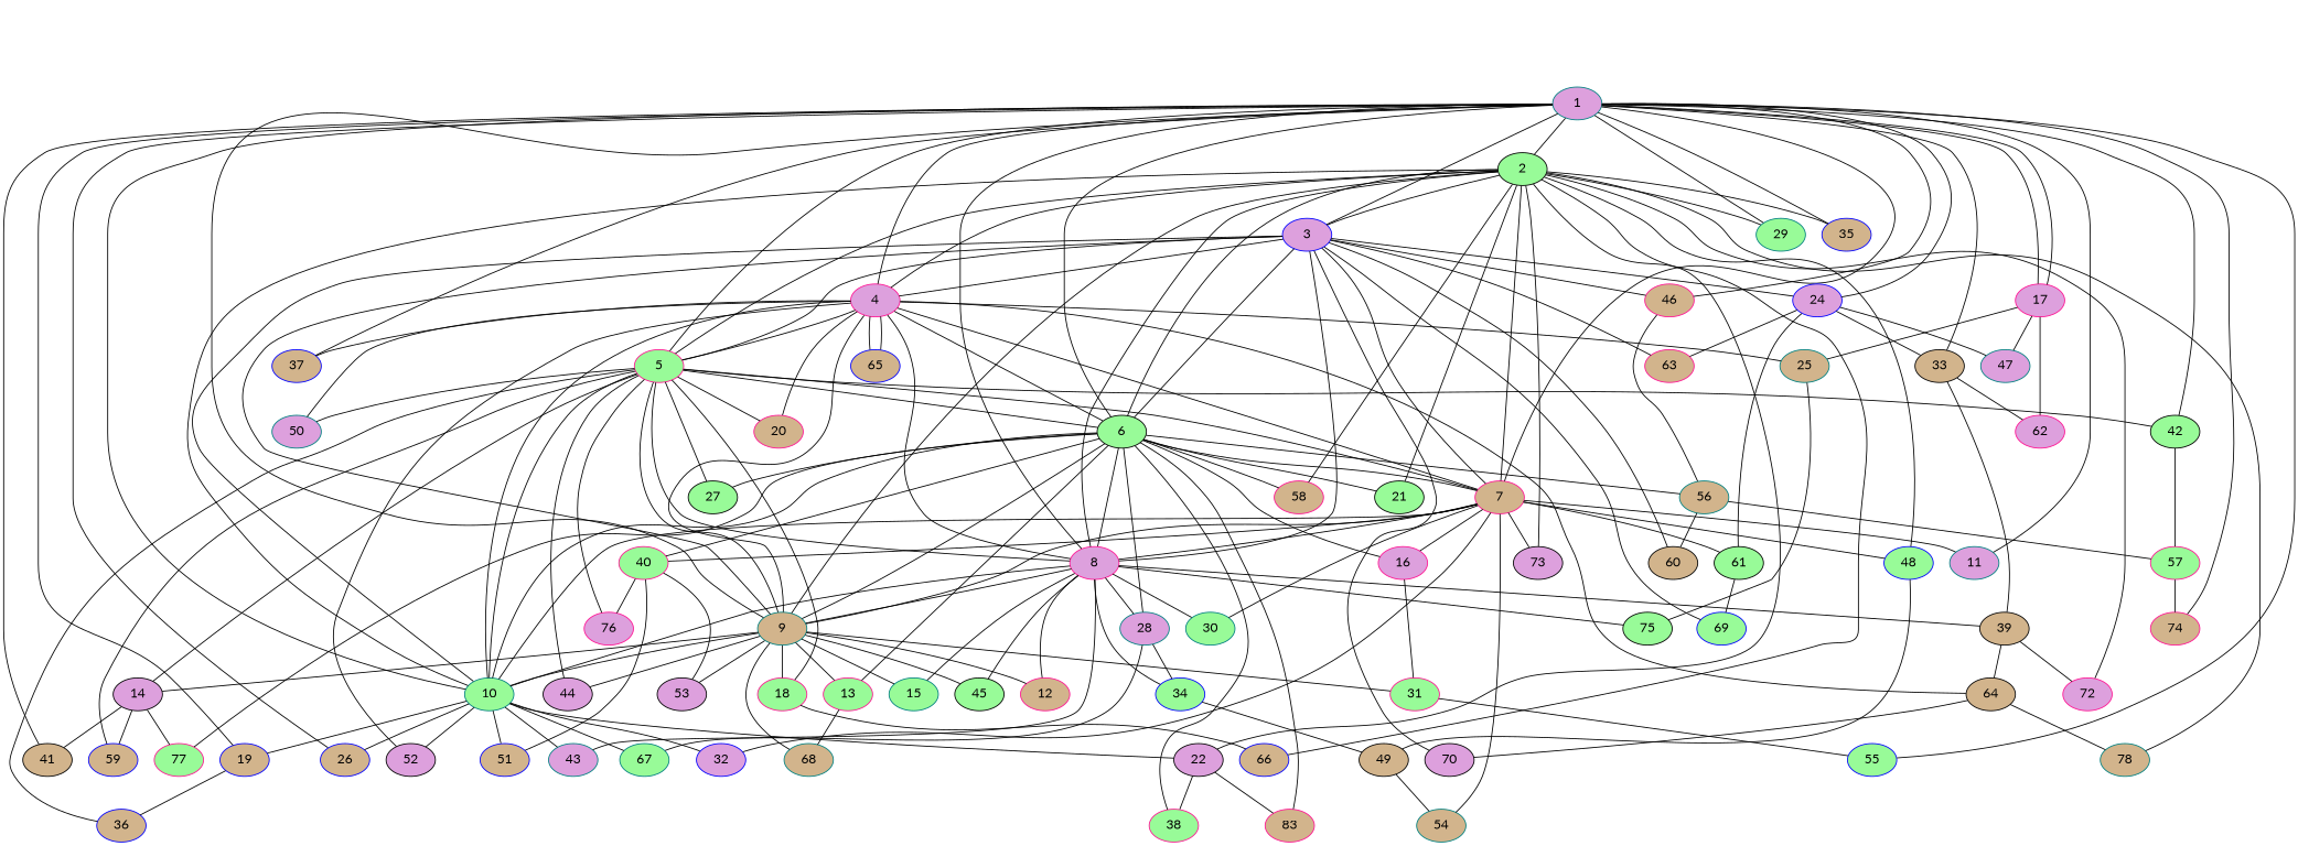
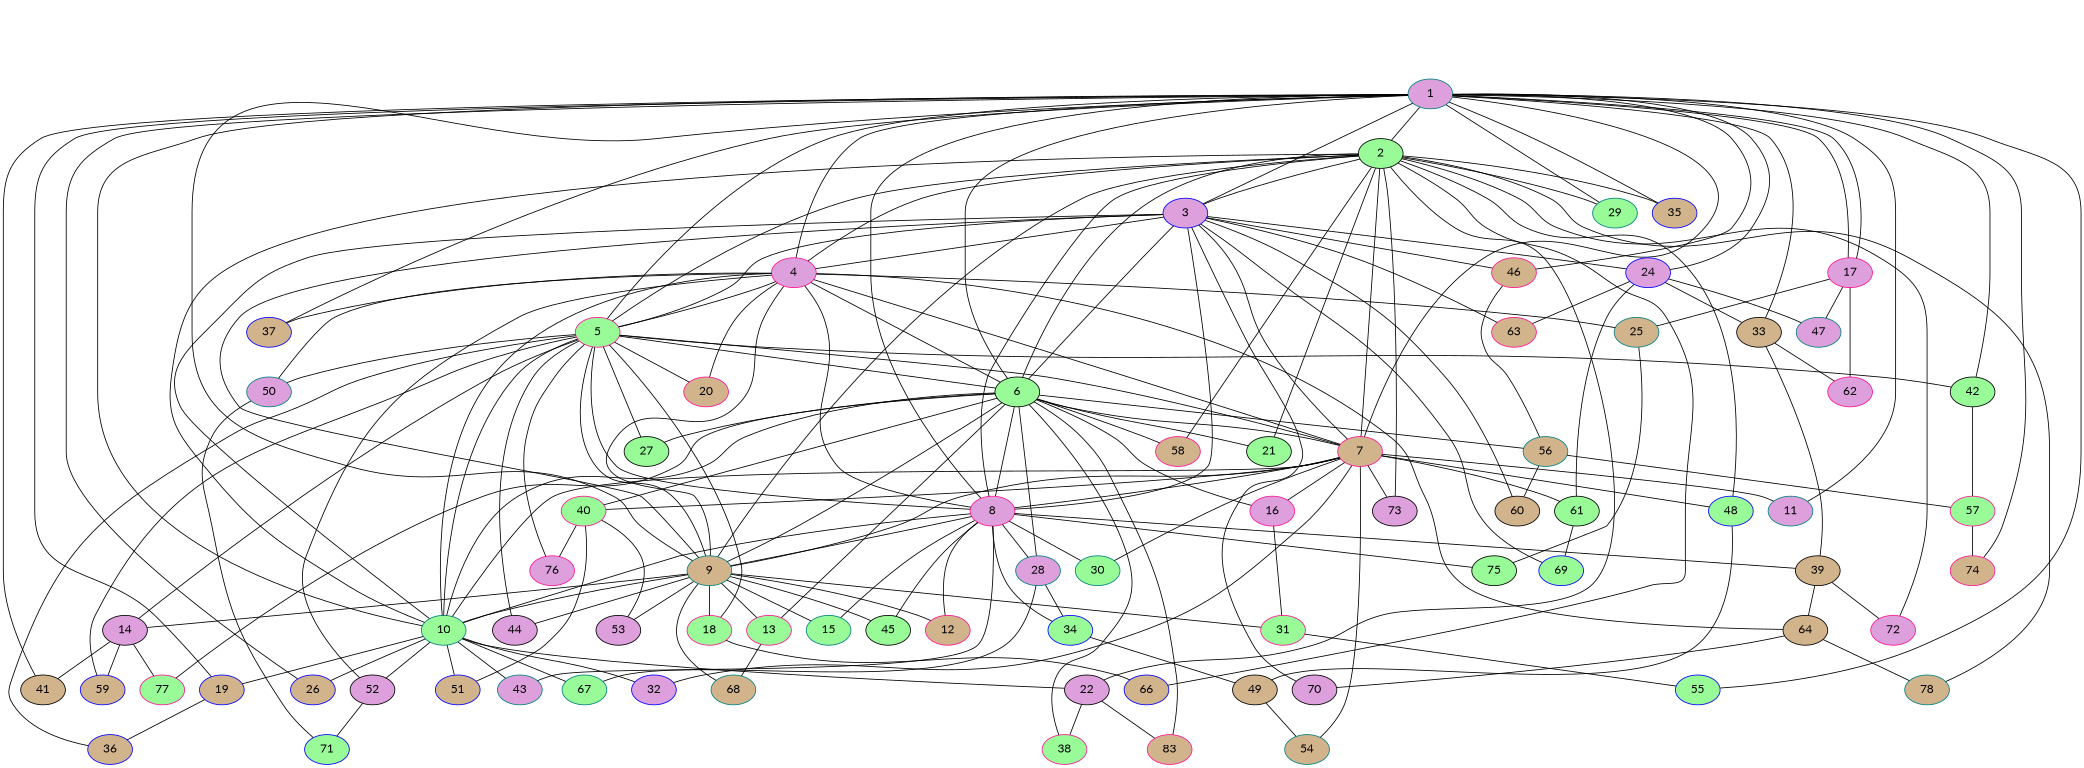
  graph {
    fontname=Lato
    node [color=deeppink fillcolor=tan fontname=Lato style=filled]
    edge [fontname=Lato]
    1 [color=teal fillcolor=plum]
    2 [color=black fillcolor=palegreen]
    3 [color=blue fillcolor=plum]
    4 [fillcolor=plum]
    5 [fillcolor=palegreen]
    6 [color=black fillcolor=palegreen]
    7
    8 [fillcolor=plum]
    9 [color=teal]
    10 [color=teal fillcolor=palegreen]
    11 [color=teal fillcolor=plum]
    17 [fillcolor=plum]
    19 [color=blue]
    24 [color=blue fillcolor=plum]
    26 [color=blue]
    29 [color=teal fillcolor=palegreen]
    33 [color=black]
    35 [color=blue]
    37 [color=blue]
    41 [color=black]
    42 [color=black fillcolor=palegreen]
    46
    55 [color=blue fillcolor=palegreen]
    74
    21 [color=black fillcolor=palegreen]
    22 [color=black fillcolor=plum]
    48 [color=blue fillcolor=palegreen]
    58
    66 [color=blue]
    72 [fillcolor=plum]
    73 [color=black fillcolor=plum]
    78 [color=teal]
    60 [color=black]
    63
    69 [color=blue fillcolor=palegreen]
    70 [color=black fillcolor=plum]
    20
    25 [color=teal]
    50 [color=teal fillcolor=plum]
    52 [color=black fillcolor=plum]
    64 [color=black]
-   65 [color=blue]
    14 [color=black fillcolor=plum]
    18 [fillcolor=palegreen]
    27 [color=black fillcolor=palegreen]
    36 [color=blue]
    44 [color=black fillcolor=plum]
    59 [color=blue]
    76 [fillcolor=plum]
    13 [fillcolor=palegreen]
    16 [fillcolor=plum]
    n52 [label=83]
    28 [color=teal fillcolor=plum]
    38 [fillcolor=palegreen]
    40 [fillcolor=palegreen]
    56 [color=teal]
    77 [fillcolor=palegreen]
    30 [color=teal fillcolor=palegreen]
    32 [color=blue fillcolor=plum]
    54 [color=teal]
    61 [color=black fillcolor=palegreen]
    12
    15 [color=teal fillcolor=palegreen]
    34 [color=blue fillcolor=palegreen]
    39 [color=black]
    43 [color=teal fillcolor=plum]
    45 [color=black fillcolor=palegreen]
    75 [color=black fillcolor=palegreen]
    31 [fillcolor=palegreen]
    53 [color=black fillcolor=plum]
    68 [color=teal]
    51 [color=blue]
    67 [color=teal fillcolor=palegreen]
    47 [color=teal fillcolor=plum]
    62 [fillcolor=plum]
    57 [fillcolor=palegreen]
    49 [color=black]
+   71 [color=blue fillcolor=palegreen]
    1 -- 2
    1 -- 3
    1 -- 4
    1 -- 5
    1 -- 6
    1 -- 7
    1 -- 8
    1 -- 9
    1 -- 10
    1 -- 11
    1 -- 17
    1 -- 17
    1 -- 19
    1 -- 24
    1 -- 26
    1 -- 29
    1 -- 33
    1 -- 35
    1 -- 37
    1 -- 41
    1 -- 42
    1 -- 46
    1 -- 55
    1 -- 74
    2 -- 3
    2 -- 4
    2 -- 5
    2 -- 6
    2 -- 7
    2 -- 8
    2 -- 9
    2 -- 10
    2 -- 29
    2 -- 35
    2 -- 21
    2 -- 22
    2 -- 48
    2 -- 58
    2 -- 66
    2 -- 72
    2 -- 73
    2 -- 78
    3 -- 4
    3 -- 5
    3 -- 6
    3 -- 7
    3 -- 8
    3 -- 9
    3 -- 10
    3 -- 24
    3 -- 46
    3 -- 60
    3 -- 63
    3 -- 69
    3 -- 70
    4 -- 5
    4 -- 6
    4 -- 7
    4 -- 8
    4 -- 9
    4 -- 10
    4 -- 37
    4 -- 20
    4 -- 25
    4 -- 50
    4 -- 52
    4 -- 64
-   4 -- 65
-   4 -- 65
    5 -- 6
    5 -- 7
    5 -- 8
    5 -- 9
    5 -- 10
    5 -- 42
    5 -- 20
    5 -- 50
    5 -- 14
    5 -- 18
    5 -- 27
    5 -- 36
    5 -- 44
    5 -- 59
    5 -- 76
    6 -- 7
    6 -- 8
    6 -- 9
    6 -- 10
    6 -- 21
    6 -- 58
    6 -- 27
    6 -- 13
    6 -- 16
    6 -- n52
    6 -- 28
    6 -- 38
    6 -- 40
    6 -- 56
    6 -- 77
    7 -- 8
    7 -- 9
    7 -- 10
    7 -- 11
    7 -- 48
    7 -- 73
    7 -- 16
    7 -- 40
    7 -- 30
    7 -- 32
    7 -- 54
    7 -- 61
    8 -- 9
    8 -- 10
    8 -- 28
    8 -- 30
    8 -- 12
    8 -- 15
    8 -- 34
    8 -- 39
    8 -- 43
    8 -- 45
    8 -- 75
    9 -- 10
    9 -- 14
    9 -- 18
    9 -- 44
    9 -- 13
    9 -- 12
    9 -- 15
    9 -- 45
    9 -- 31
    9 -- 53
    9 -- 68
    10 -- 19
    10 -- 26
    10 -- 22
    10 -- 52
    10 -- 32
    10 -- 43
    10 -- 51
    10 -- 67
    17 -- 25
    17 -- 47
    17 -- 62
    19 -- 36
    24 -- 33
    24 -- 63
    24 -- 61
    24 -- 47
    33 -- 39
    33 -- 62
    42 -- 57
    46 -- 56
    22 -- n52
    22 -- 38
    48 -- 49
    25 -- 75
+   50 -- 71
+   52 -- 71
    64 -- 78
    64 -- 70
    14 -- 41
    14 -- 59
    14 -- 77
    18 -- 66
    13 -- 68
    16 -- 31
    28 -- 34
    28 -- 67
    40 -- 76
    40 -- 53
    40 -- 51
    56 -- 60
    56 -- 57
    61 -- 69
    34 -- 49
    39 -- 72
    39 -- 64
    31 -- 55
    57 -- 74
    49 -- 54
  }
